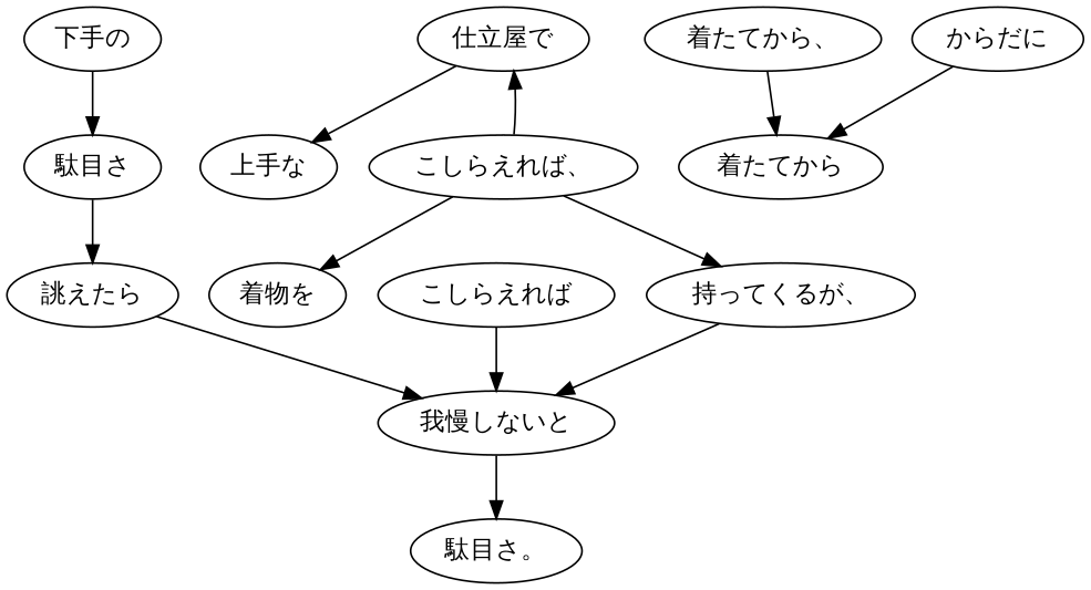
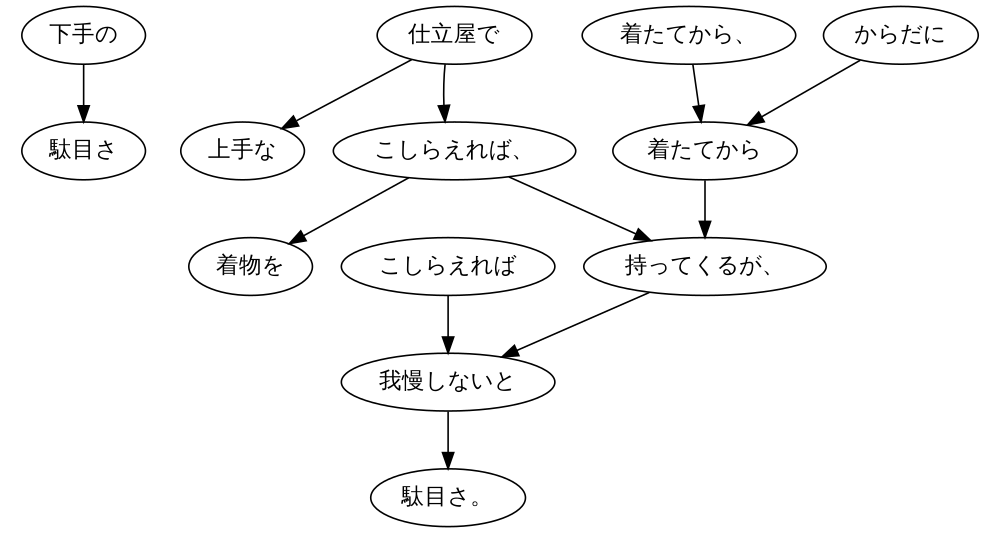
  digraph {
    n1 [label="上手な"]
    n2 [label="仕立屋で"]
    n3 [label="こしらえれば、"]
    n4 [label="着物を"]
    n5 [label="持ってくるが、"]
    n6 [label="我慢しないと"]
    n7 [label="着たてから、"]
    n8 [label="着たてから"]
    n9 [label="からだに"]
    n10 [label="駄目さ。"]
    n11 [label="下手の"]
    n12 [label="駄目さ"]
-   n13 [label="誂えたら"]
    n14 [label="こしらえれば"]
    n2 -> n1
-   n3 -> n2
+   n2 -> n3
    n3 -> n4
    n3 -> n5
    n5 -> n6
    n6 -> n10
    n7 -> n8
+   n8 -> n5
    n9 -> n8
    n11 -> n12
-   n12 -> n13
-   n13 -> n6
    n14 -> n6
  }
